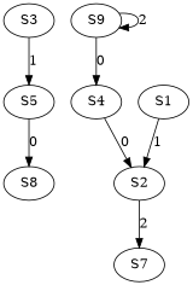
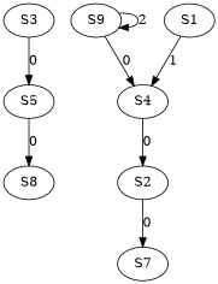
  strict digraph {
    S3
    S5
    S2
    S7
    S8
    S9
    S4
    S1
-   S3 -> S5 [label=1]
+   S3 -> S5 [label=0]
    S5 -> S8 [label=0]
-   S2 -> S7 [label=2]
+   S2 -> S7 [label=0]
    S9 -> S9 [label=2]
    S9 -> S4 [label=0]
    S4 -> S2 [label=0]
-   S1 -> S2 [label=1]
+   S1 -> S4 [label=1]
  }
